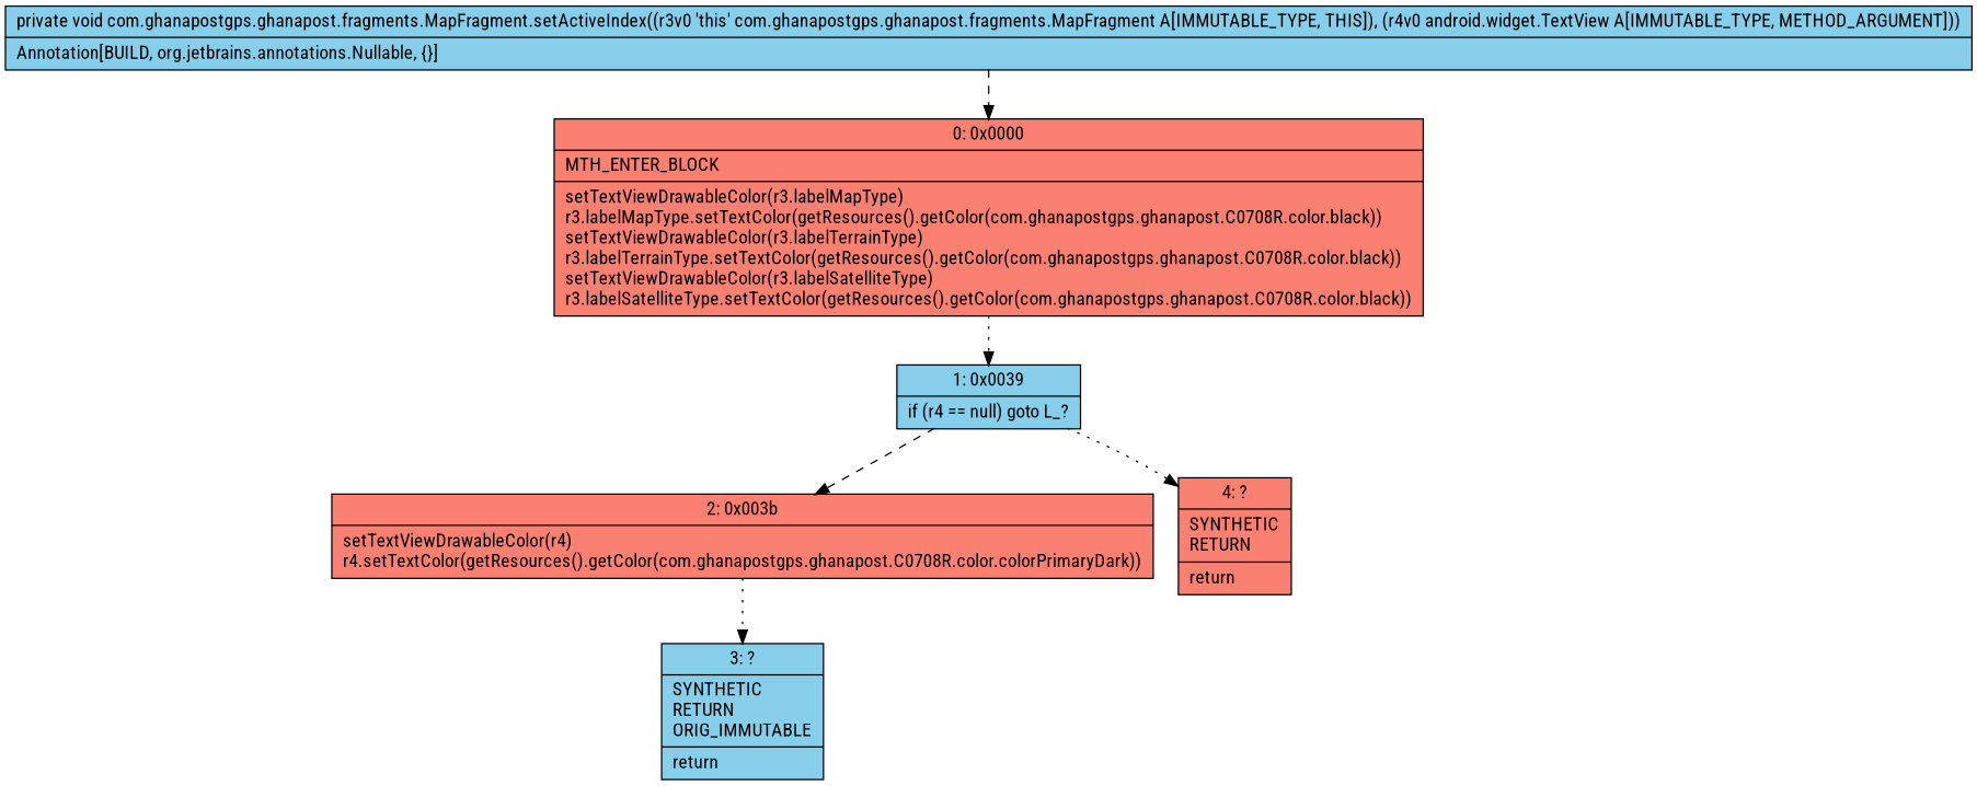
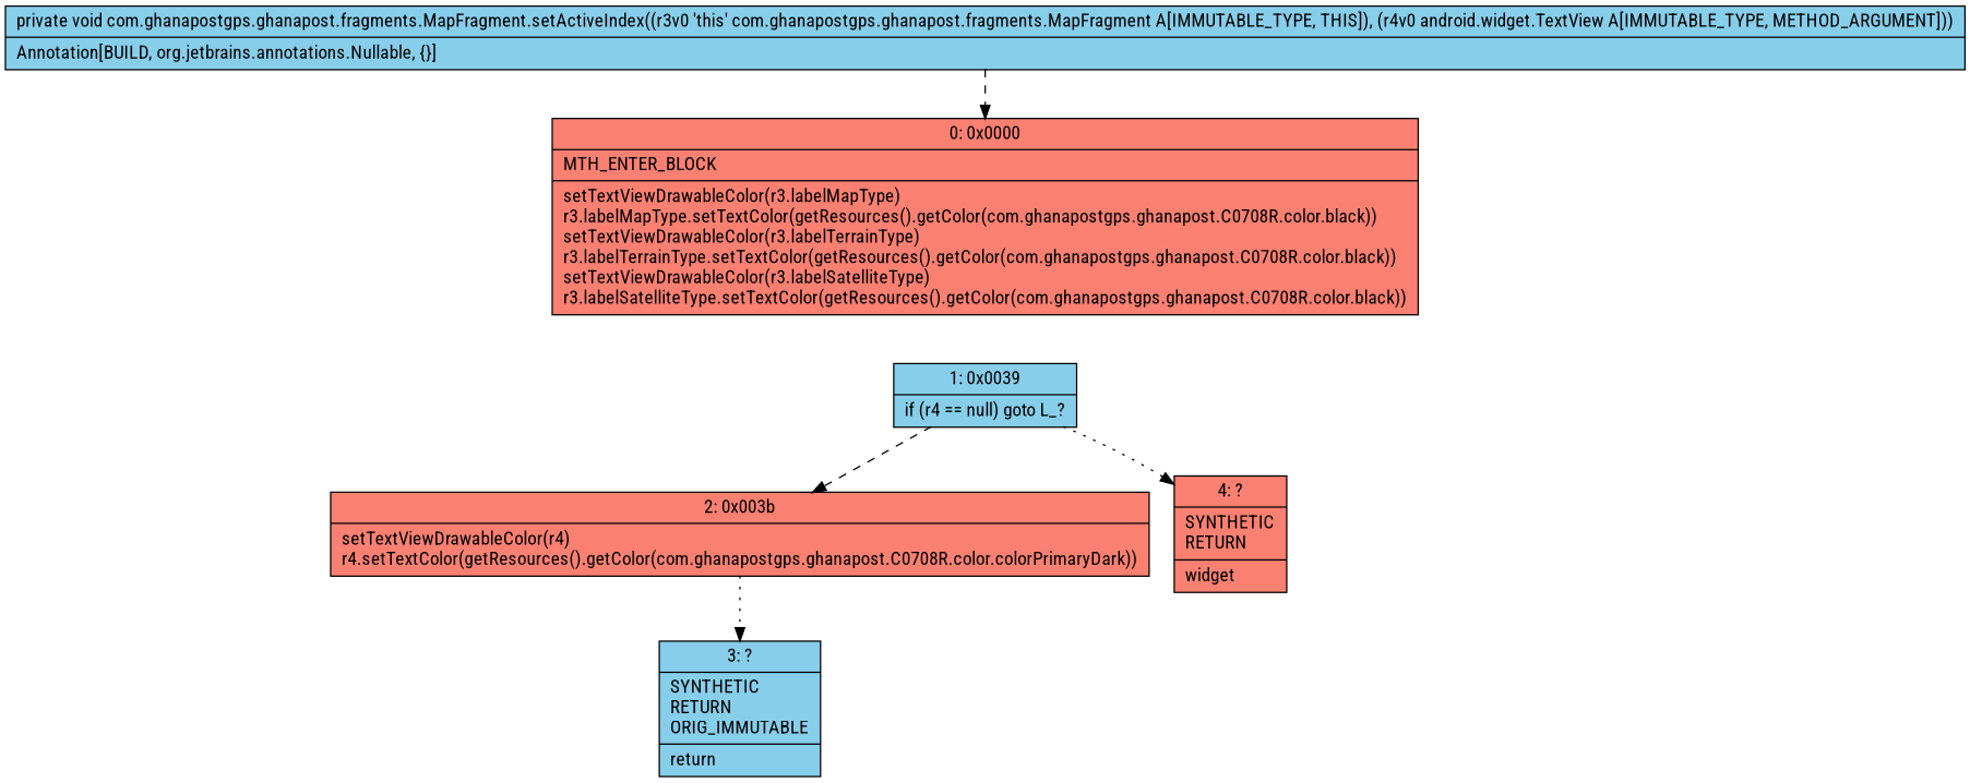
  digraph {
    fontname="Roboto Condensed"
    node [fillcolor=salmon fontname="Roboto Condensed" shape=record style=filled]
    edge [fontname="Roboto Condensed" style=dotted]
    n1 [label="{0\:\ 0x0000|MTH_ENTER_BLOCK\l|setTextViewDrawableColor(r3.labelMapType)\lr3.labelMapType.setTextColor(getResources().getColor(com.ghanapostgps.ghanapost.C0708R.color.black))\lsetTextViewDrawableColor(r3.labelTerrainType)\lr3.labelTerrainType.setTextColor(getResources().getColor(com.ghanapostgps.ghanapost.C0708R.color.black))\lsetTextViewDrawableColor(r3.labelSatelliteType)\lr3.labelSatelliteType.setTextColor(getResources().getColor(com.ghanapostgps.ghanapost.C0708R.color.black))\l}"]
    n2 [fillcolor=skyblue label="{1\:\ 0x0039|if (r4 == null) goto L_?\l}"]
    n3 [label="{2\:\ 0x003b|setTextViewDrawableColor(r4)\lr4.setTextColor(getResources().getColor(com.ghanapostgps.ghanapost.C0708R.color.colorPrimaryDark))\l}"]
-   n4 [label="{4\:\ ?|SYNTHETIC\lRETURN\l|return\l}"]
+   n4 [label="{4\:\ ?|SYNTHETIC\lRETURN\l|widget\l}"]
    n5 [fillcolor=skyblue label="{3\:\ ?|SYNTHETIC\lRETURN\lORIG_IMMUTABLE\l|return\l}"]
    n6 [fillcolor=skyblue label="{private void com.ghanapostgps.ghanapost.fragments.MapFragment.setActiveIndex((r3v0 'this' com.ghanapostgps.ghanapost.fragments.MapFragment A[IMMUTABLE_TYPE, THIS]), (r4v0 android.widget.TextView A[IMMUTABLE_TYPE, METHOD_ARGUMENT]))  | Annotation[BUILD, org.jetbrains.annotations.Nullable, \{\}]\l}"]
-   n1 -> n2
    n2 -> n3 [style=dashed]
    n2 -> n4
    n3 -> n5
    n6 -> n1 [style=dashed]
  }
